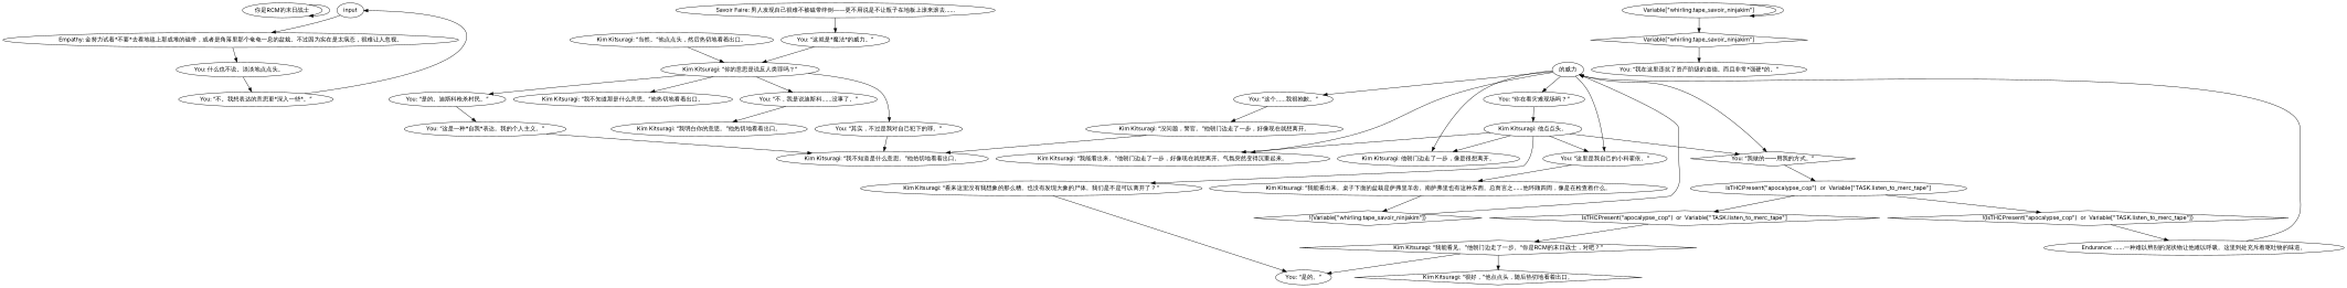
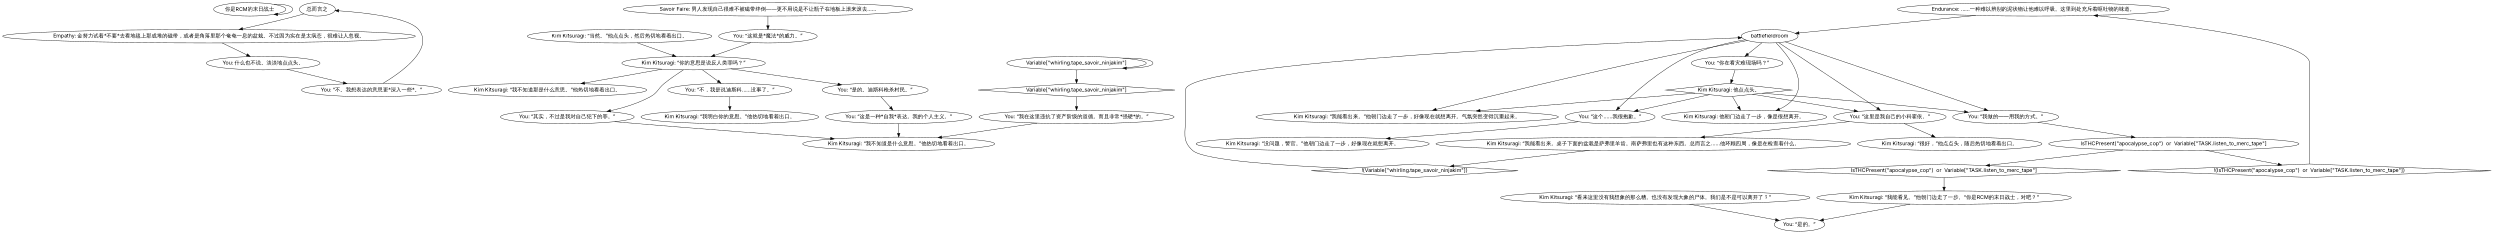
  digraph {
    fontname=Inter
    node [fontname=Inter]
    edge [fontname=Inter]
    n1 [label="你是RCM的末日战士"]
-   n2 [label=input]
+   n2 [label="总而言之"]
    n3 [label="Empathy: 金努力试着*不要*去看地毯上那成堆的磁带，或者是角落里那个奄奄一息的盆栽。不过因为实在是太病态，很难让人忽视。"]
    n4 [label="You: 什么也不说。淡淡地点点头。"]
    n5 [label="Kim Kitsuragi: “当然。”他点点头，然后热切地看着出口。"]
    n6 [label="Kim Kitsuragi: “你的意思是说反人类罪吗？”"]
    n7 [label="You: “这是一种*自我*表达。我的个人主义。”"]
    n8 [label="Kim Kitsuragi: “我不知道是什么意思。”他热切地看着出口。"]
    n9 [label="Kim Kitsuragi: “我不知道那是什么意思。”他热切地看着出口。"]
    n10 [label="You: “我在这里违抗了资产阶级的道德。而且非常*强硬*的。”"]
    n11 [label="Endurance: ……一种难以辨别的泥状物让他难以呼吸。这里到处充斥着呕吐物的味道。"]
-   n12 [label="的威力"]
+   n12 [label=battlefieldroom]
    n13 [label="Kim Kitsuragi: “我能看出来。”他朝门边走了一步，好像现在就想离开。气氛突然变得沉重起来。"]
    n14 [label="Kim Kitsuragi: 他朝门边走了一步，像是很想离开。"]
    n15 [label="You: “这里是我自己的小科霍依。”"]
-   n16 [label="You: “我做的——用我的方式。”" shape=diamond]
+   n16 [label="You: “我做的——用我的方式。”"]
    n17 [label="You: “这个……我很抱歉。”"]
    n18 [label="You: “你在看灾难现场吗？”"]
    n19 [label="You: “这就是*魔法*的威力。”"]
    n20 [label="You: “其实，不过是我对自己犯下的罪。”"]
    n21 [label="You: “不，我是说迪斯科……没事了。”"]
    n22 [label="You: “是的。迪斯科枪杀村民。”"]
    n23 [label="Variable[\"whirling.tape_savoir_ninjakim\"]"]
    n24 [label="Variable[\"whirling.tape_savoir_ninjakim\"]" shape=diamond]
    n25 [label="!(Variable[\"whirling.tape_savoir_ninjakim\"])" shape=diamond]
    n26 [label="Kim Kitsuragi: “看来这里没有我想象的那么糟。也没有发现大象的尸体。我们是不是可以离开了？”"]
    n27 [label="You: “是的。”"]
-   n28 [label="Kim Kitsuragi: “很好，”他点点头，随后热切地看着出口。" shape=diamond]
+   n28 [label="Kim Kitsuragi: “很好，”他点点头，随后热切地看着出口。"]
    n29 [label="You: “不。我想表达的意思更*深入一些*。”"]
    n30 [label="Savoir Faire: 男人发现自己很难不被磁带绊倒——更不用说是不让瓶子在地板上滚来滚去……"]
    n31 [label="Kim Kitsuragi: “我能看出来。桌子下面的盆栽是萨弗里羊齿。南萨弗里也有这种东西。总而言之……他环顾四周，像是在检查着什么。"]
    n32 [label="IsTHCPresent(\"apocalypse_cop\")  or  Variable[\"TASK.listen_to_merc_tape\"]"]
    n33 [label="IsTHCPresent(\"apocalypse_cop\")  or  Variable[\"TASK.listen_to_merc_tape\"]" shape=diamond]
    n34 [label="!(IsTHCPresent(\"apocalypse_cop\")  or  Variable[\"TASK.listen_to_merc_tape\"])" shape=diamond]
    n35 [label="Kim Kitsuragi: “我明白你的意思。”他热切地看着出口。"]
    n36 [label="Kim Kitsuragi: “没问题，警官。”他朝门边走了一步，好像现在就想离开。"]
-   n37 [label="Kim Kitsuragi: 他点点头。"]
-   n38 [label="Kim Kitsuragi: “我能看见。”他朝门边走了一步。“你是RCM的末日战士，对吧？”" shape=diamond]
+   n37 [label="Kim Kitsuragi: 他点点头。" shape=diamond]
+   n38 [label="Kim Kitsuragi: “我能看见。”他朝门边走了一步。“你是RCM的末日战士，对吧？”"]
    n1 -> n1
    n2 -> n3
    n3 -> n4
    n4 -> n29
    n5 -> n6
    n6 -> n9
    n6 -> n20
    n6 -> n21
    n6 -> n22
    n7 -> n8
-   n36 -> n8
+   n10 -> n8
    n11 -> n12
    n12 -> n13
    n12 -> n14
    n12 -> n15
    n12 -> n16
    n12 -> n17
    n12 -> n18
    n15 -> n31
    n16 -> n32
    n17 -> n36
    n18 -> n37
    n19 -> n6
    n20 -> n8
    n21 -> n35
    n22 -> n7
    n23 -> n23
    n23 -> n24
    n24 -> n10
    n25 -> n12
    n26 -> n27
    n29 -> n2
    n30 -> n19
    n31 -> n25
    n32 -> n33
    n32 -> n34
    n33 -> n38
    n34 -> n11
    n37 -> n13
    n37 -> n14
    n37 -> n15
    n37 -> n16
-   n37 -> n26
+   n37 -> n17
    n38 -> n27
-   n38 -> n28
+   n15 -> n28
  }
